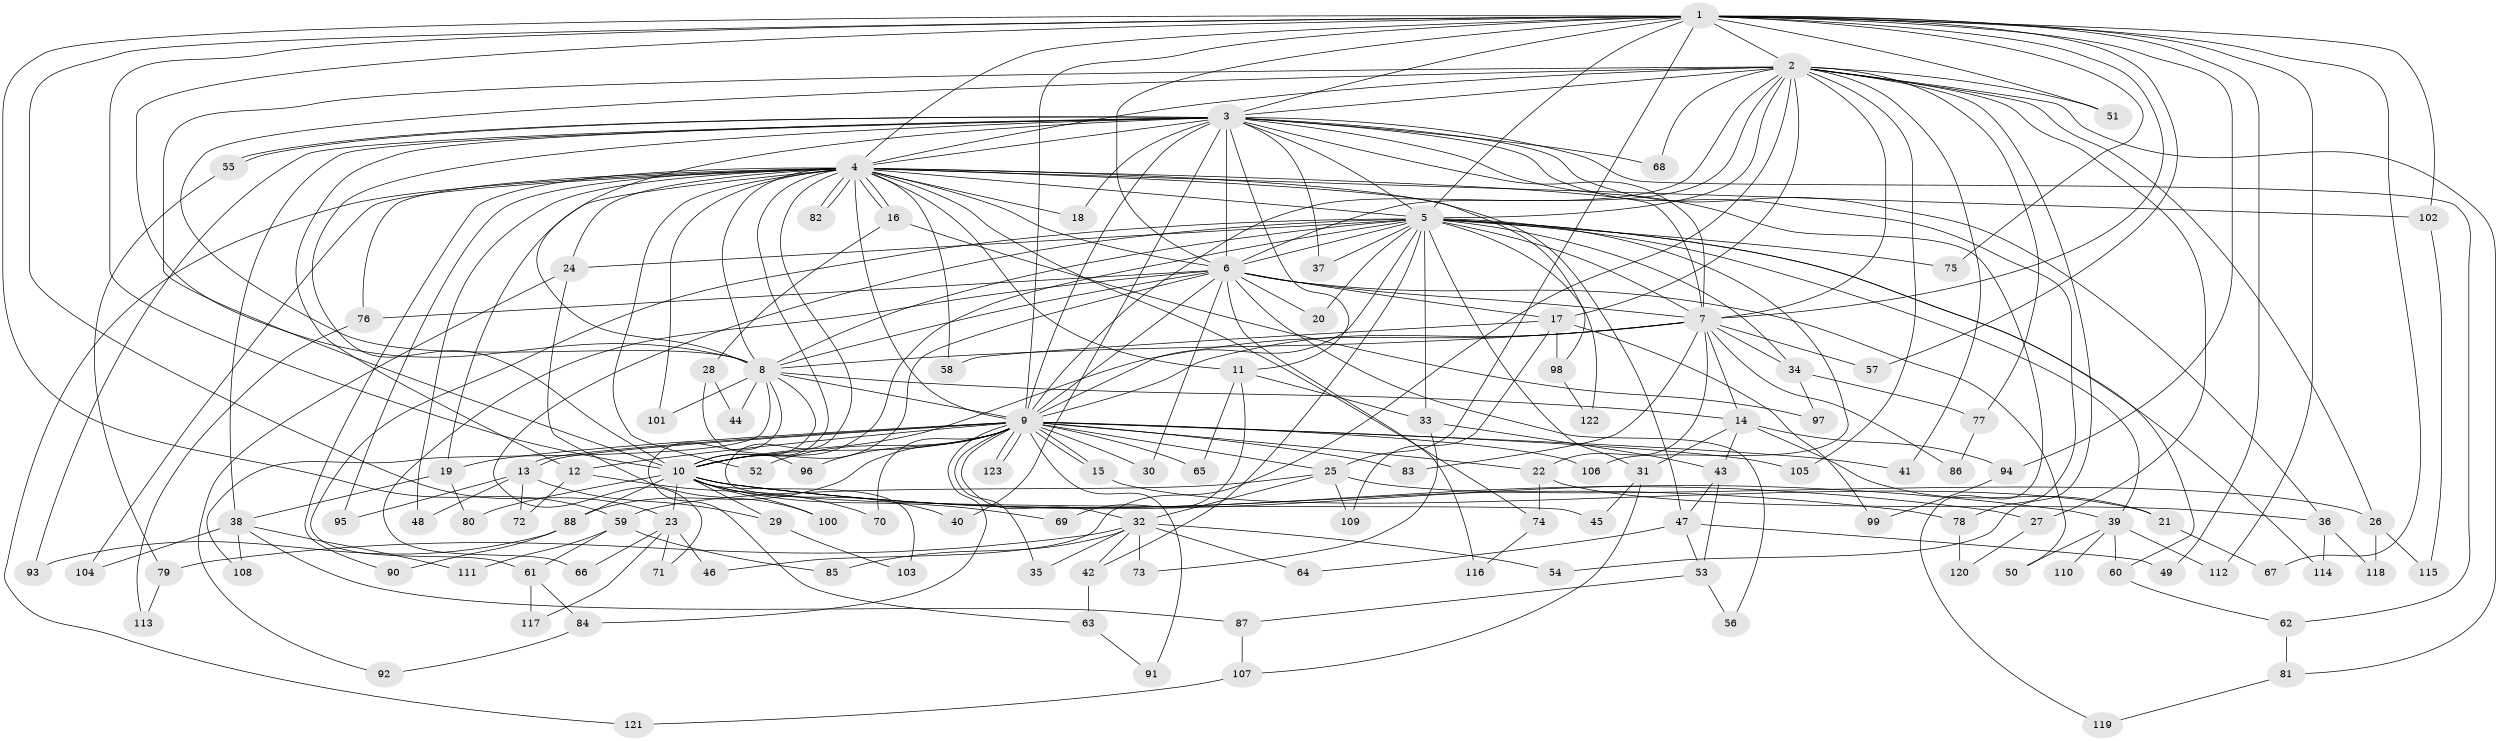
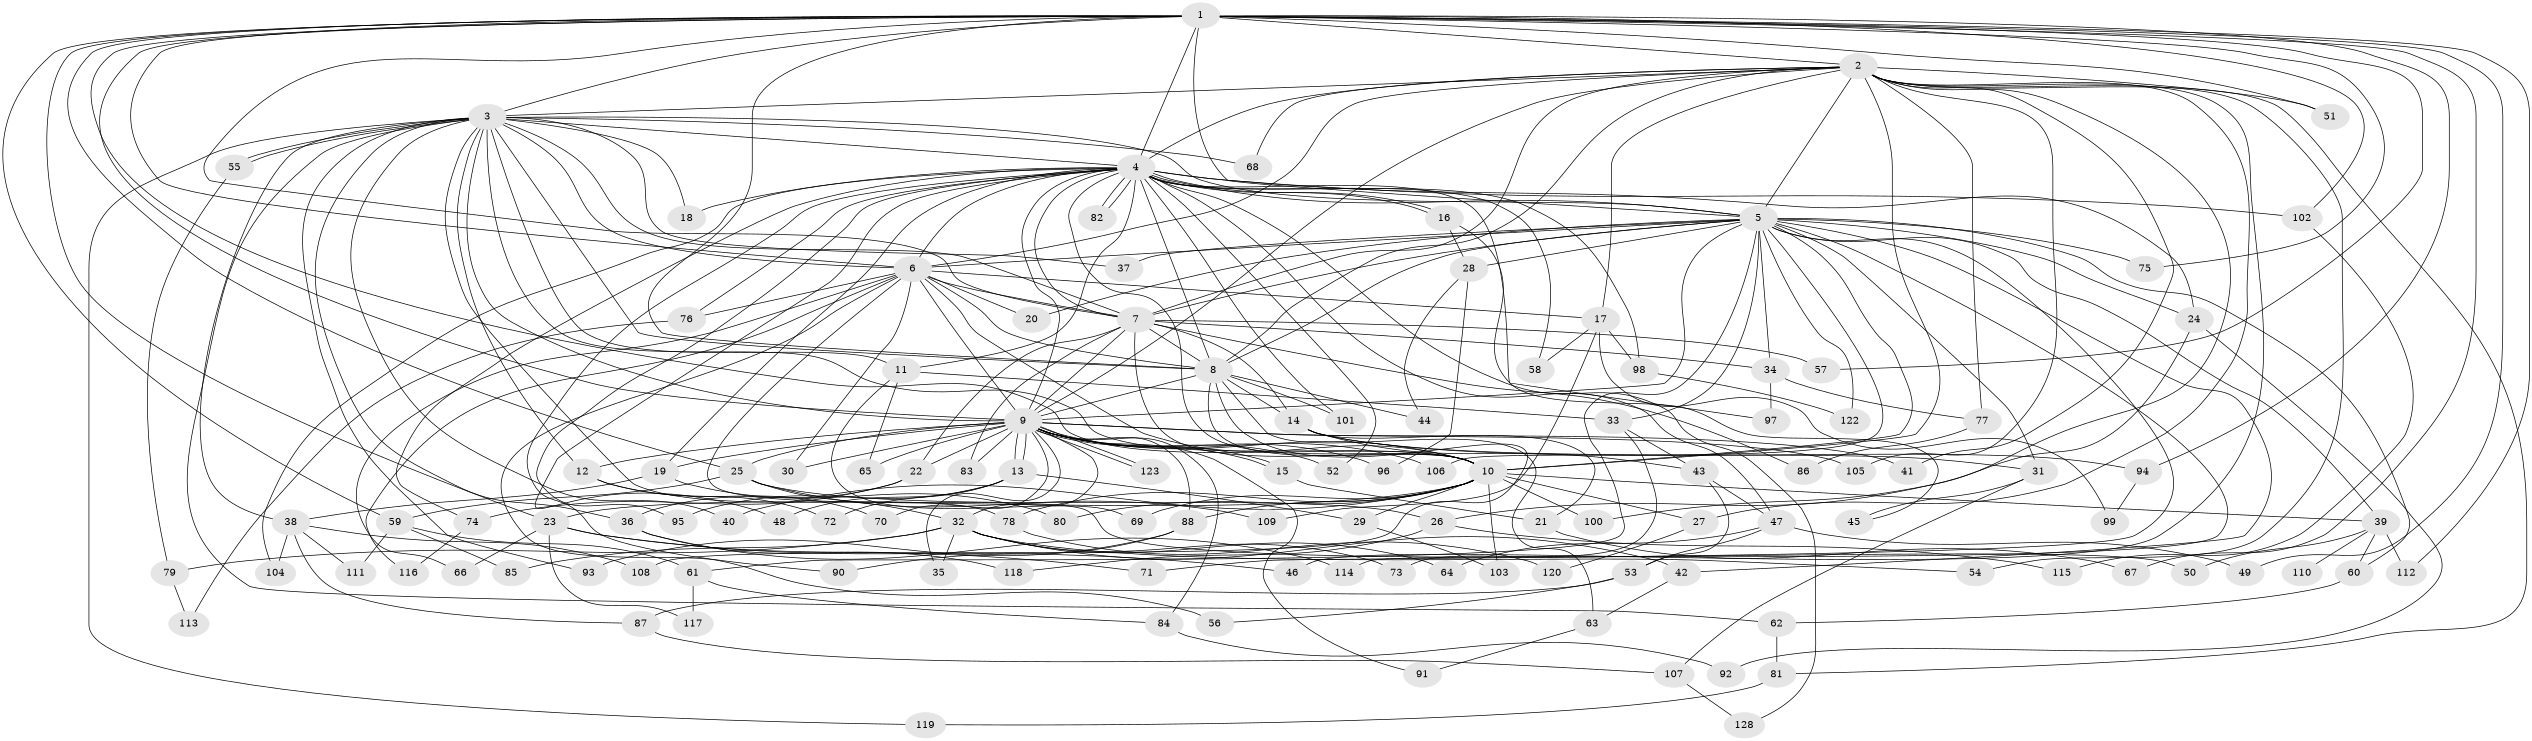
  graph {
    node [color=gray90 style=filled]
    1
    2
    3
    4
    5
    6
    7
    8
    9
    10
    23
    25
    49
    51
    57
    59
    67
    75
    94
    102
    112
    17
    26
    27
    41
    46
    54
    68
    77
    81
    105
    11
    12
    18
    36
    37
    38
    40
    55
    62
    78
    93
    119
    16
    19
    24
    45
    47
    48
    52
    58
    74
    76
    82
    90
    95
    98
    101
    104
-   121
+   121 [label=128]
    20
    28
    31
    33
    34
    39
    42
    60
    61
    71
    106
    114
    122
    30
    50
    56
    66
    116
    14
    22
    83
    86
    44
    63
    108
    13
    15
    32
    35
    65
    70
    84
    88
    91
    96
    123
    29
    69
    80
    100
    103
    117
    109
    85
    111
    99
    115
    118
    120
    72
    87
    79
    97
    92
    64
    53
    113
    107
    43
    73
    110
    21
    1 -- 2
    1 -- 3
    1 -- 4
    1 -- 5
    1 -- 6
    1 -- 7
    1 -- 8
    1 -- 9
    1 -- 10
    1 -- 23
    1 -- 25
    1 -- 49
    1 -- 51
    1 -- 57
    1 -- 59
    1 -- 67
    1 -- 75
    1 -- 94
    1 -- 102
    1 -- 112
    2 -- 3
    2 -- 4
    2 -- 5
    2 -- 6
    2 -- 7
    2 -- 8
    2 -- 9
    2 -- 10
    2 -- 51
    2 -- 17
    2 -- 26
    2 -- 27
    2 -- 41
    2 -- 46
    2 -- 54
    2 -- 68
    2 -- 77
    2 -- 81
    2 -- 105
    3 -- 4
    3 -- 5
    3 -- 6
    3 -- 7
    3 -- 8
    3 -- 9
    3 -- 10
    3 -- 68
    3 -- 11
    3 -- 12
    3 -- 18
    3 -- 36
    3 -- 37
    3 -- 38
    3 -- 40
    3 -- 55
    3 -- 55
    3 -- 62
    3 -- 78
    3 -- 93
    3 -- 119
    4 -- 5
    4 -- 6
    4 -- 7
    4 -- 8
    4 -- 9
    4 -- 10
    4 -- 102
    4 -- 11
    4 -- 18
    4 -- 16
    4 -- 16
    4 -- 19
    4 -- 24
    4 -- 45
    4 -- 47
    4 -- 48
    4 -- 52
    4 -- 58
    4 -- 74
    4 -- 76
    4 -- 82
    4 -- 82
    4 -- 90
    4 -- 95
    4 -- 98
    4 -- 101
    4 -- 104
    4 -- 121
    5 -- 6
    5 -- 7
    5 -- 8
    5 -- 9
    5 -- 10
    5 -- 75
    5 -- 37
    5 -- 24
    5 -- 20
+   5 -- 28
    5 -- 31
    5 -- 33
    5 -- 34
    5 -- 39
    5 -- 42
    5 -- 60
    5 -- 61
    5 -- 71
    5 -- 106
    5 -- 114
    5 -- 122
    6 -- 7
    6 -- 8
    6 -- 9
    6 -- 10
    6 -- 17
    6 -- 76
    6 -- 20
    6 -- 30
    6 -- 50
    6 -- 56
    6 -- 66
    6 -- 116
    7 -- 8
    7 -- 9
    7 -- 10
    7 -- 57
    7 -- 34
    7 -- 14
    7 -- 22
    7 -- 83
    7 -- 86
    8 -- 9
    8 -- 10
    8 -- 101
    8 -- 14
    8 -- 44
    8 -- 63
    8 -- 108
    9 -- 10
    9 -- 25
    9 -- 41
    9 -- 105
    9 -- 12
    9 -- 19
    9 -- 52
    9 -- 106
    9 -- 30
    9 -- 22
    9 -- 83
    9 -- 13
    9 -- 13
    9 -- 15
    9 -- 15
    9 -- 32
    9 -- 35
    9 -- 65
    9 -- 70
    9 -- 84
    9 -- 88
    9 -- 91
    9 -- 96
    9 -- 123
    9 -- 123
    10 -- 23
    10 -- 27
    10 -- 40
    10 -- 78
    10 -- 39
    10 -- 88
    10 -- 29
    10 -- 69
    10 -- 80
    10 -- 100
    10 -- 103
    23 -- 46
    23 -- 71
    23 -- 66
    23 -- 117
    25 -- 59
    25 -- 26
    25 -- 32
    25 -- 109
    59 -- 61
    59 -- 85
    59 -- 111
    94 -- 99
    102 -- 115
    17 -- 58
    17 -- 98
    17 -- 109
    17 -- 99
    26 -- 115
    26 -- 118
    27 -- 120
    77 -- 86
    81 -- 119
    11 -- 33
    11 -- 65
    11 -- 69
    12 -- 70
    12 -- 72
    36 -- 114
    36 -- 118
    38 -- 104
    38 -- 108
    38 -- 111
    38 -- 87
    55 -- 79
    62 -- 81
    78 -- 120
    16 -- 28
    16 -- 97
    19 -- 38
    19 -- 80
    24 -- 100
    24 -- 92
    47 -- 49
    47 -- 64
    47 -- 53
    74 -- 116
    76 -- 113
    98 -- 122
    28 -- 44
    28 -- 96
    31 -- 45
    31 -- 107
    33 -- 43
    33 -- 73
    34 -- 77
    34 -- 97
    39 -- 112
    39 -- 60
    39 -- 50
    39 -- 110
    42 -- 63
    60 -- 62
    61 -- 84
    61 -- 117
    14 -- 94
    14 -- 31
    14 -- 43
    14 -- 21
    22 -- 36
    22 -- 74
    63 -- 91
    13 -- 48
    13 -- 95
    13 -- 29
    13 -- 72
    15 -- 21
    32 -- 54
    32 -- 42
    32 -- 35
    32 -- 85
    32 -- 79
    32 -- 64
    32 -- 73
    84 -- 92
    88 -- 93
    88 -- 90
    29 -- 103
    87 -- 107
    79 -- 113
    53 -- 56
    53 -- 87
    107 -- 121
    43 -- 47
    43 -- 53
    21 -- 67
  }
